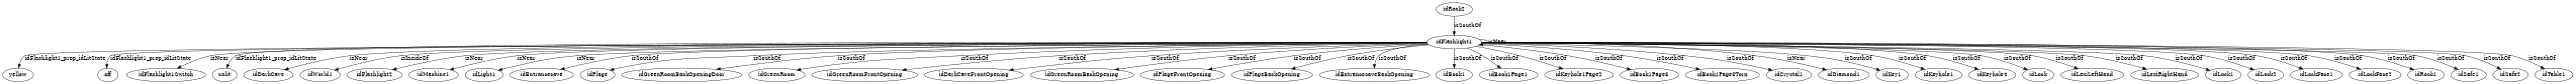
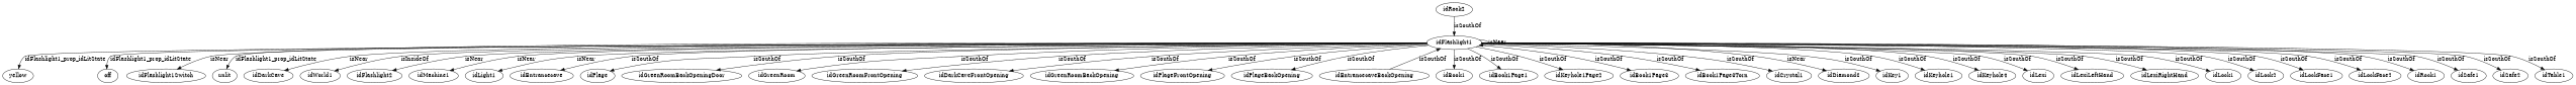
  digraph {
    node [node_type=entity_node]
    edge [edge_type=relationship]
    idFlashlight1
    yellow [node_type=property_node]
    off [node_type=property_node]
    idFlashlight1Switch
    unlit [node_type=property_node]
    idDarkCave
    idWorld1
    idFlashlight2
    idMachine1
    idLight1
    idEntrancecave
    idPlage
    idGreenRoomBackOpeningDoor
    idGreenRoom
    idGreenRoomFrontOpening
    idDarkCaveFrontOpening
    idGreenRoomBackOpening
    idPlageFrontOpening
    idPlageBackOpening
    idEntrancecaveBackOpening
    idBook1
    idBook1Page1
    n23 [label=idKeyhole1Page2]
    idBook1Page3
    idBook1Page3Torn
    idCrystal1
-   idDiamond1
+   idDiamond1 [label=idDiamond0]
    idKey1
    idKeyhole1
    n30 [label=idKeyhole4]
-   idLexi [label=idLock]
+   idLexi
    idLexiLeftHand
    idLexiRightHand
    idLock1
    idLock2
    idLockFace1
    idLockFace2
    idRock1
    idSafe1
    idSafe2
    idTable1
    idRock2
    idFlashlight1 -> idFlashlight1 [label=isNear]
    idFlashlight1 -> yellow [edge_type=property label=idFlashlight1_prop_idLitState]
    idFlashlight1 -> off [edge_type=property label=idFlashlight1_prop_idLitState]
    idFlashlight1 -> idFlashlight1Switch [label=isNear]
    idFlashlight1 -> unlit [edge_type=property label=idFlashlight1_prop_idLitState]
    idFlashlight1 -> idDarkCave [label=isNear]
    idFlashlight1 -> idWorld1 [label=isInsideOf]
    idFlashlight1 -> idFlashlight2 [label=isNear]
    idFlashlight1 -> idMachine1 [label=isNear]
    idFlashlight1 -> idLight1 [label=isNear]
    idFlashlight1 -> idEntrancecave [label=isSouthOf]
    idFlashlight1 -> idPlage [label=isSouthOf]
    idFlashlight1 -> idGreenRoomBackOpeningDoor [label=isSouthOf]
    idFlashlight1 -> idGreenRoom [label=isSouthOf]
    idFlashlight1 -> idGreenRoomFrontOpening [label=isSouthOf]
    idFlashlight1 -> idDarkCaveFrontOpening [label=isSouthOf]
    idFlashlight1 -> idGreenRoomBackOpening [label=isSouthOf]
    idFlashlight1 -> idPlageFrontOpening [label=isSouthOf]
    idFlashlight1 -> idPlageBackOpening [label=isSouthOf]
-   idFlashlight1 -> idEntrancecaveBackOpening [label=isSouthOf]
+   idEntrancecaveBackOpening -> idFlashlight1 [label=isSouthOf]
    idFlashlight1 -> idBook1 [label=isSouthOf]
    idFlashlight1 -> idBook1Page1 [label=isSouthOf]
    idFlashlight1 -> n23 [label=isSouthOf]
    idFlashlight1 -> idBook1Page3 [label=isSouthOf]
    idFlashlight1 -> idBook1Page3Torn [label=isSouthOf]
    idFlashlight1 -> idCrystal1 [label=isSouthOf]
    idFlashlight1 -> idDiamond1 [label=isNear]
    idFlashlight1 -> idKey1 [label=isSouthOf]
    idFlashlight1 -> idKeyhole1 [label=isSouthOf]
    idFlashlight1 -> n30 [label=isSouthOf]
    idFlashlight1 -> idLexi [label=isSouthOf]
    idFlashlight1 -> idLexiLeftHand [label=isSouthOf]
    idFlashlight1 -> idLexiRightHand [label=isSouthOf]
    idFlashlight1 -> idLock1 [label=isSouthOf]
    idFlashlight1 -> idLock2 [label=isSouthOf]
    idFlashlight1 -> idLockFace1 [label=isSouthOf]
    idFlashlight1 -> idLockFace2 [label=isSouthOf]
    idFlashlight1 -> idRock1 [label=isSouthOf]
    idFlashlight1 -> idSafe1 [label=isSouthOf]
    idFlashlight1 -> idSafe2 [label=isSouthOf]
    idFlashlight1 -> idTable1 [label=isSouthOf]
    idRock2 -> idFlashlight1 [label=isSouthOf]
  }
